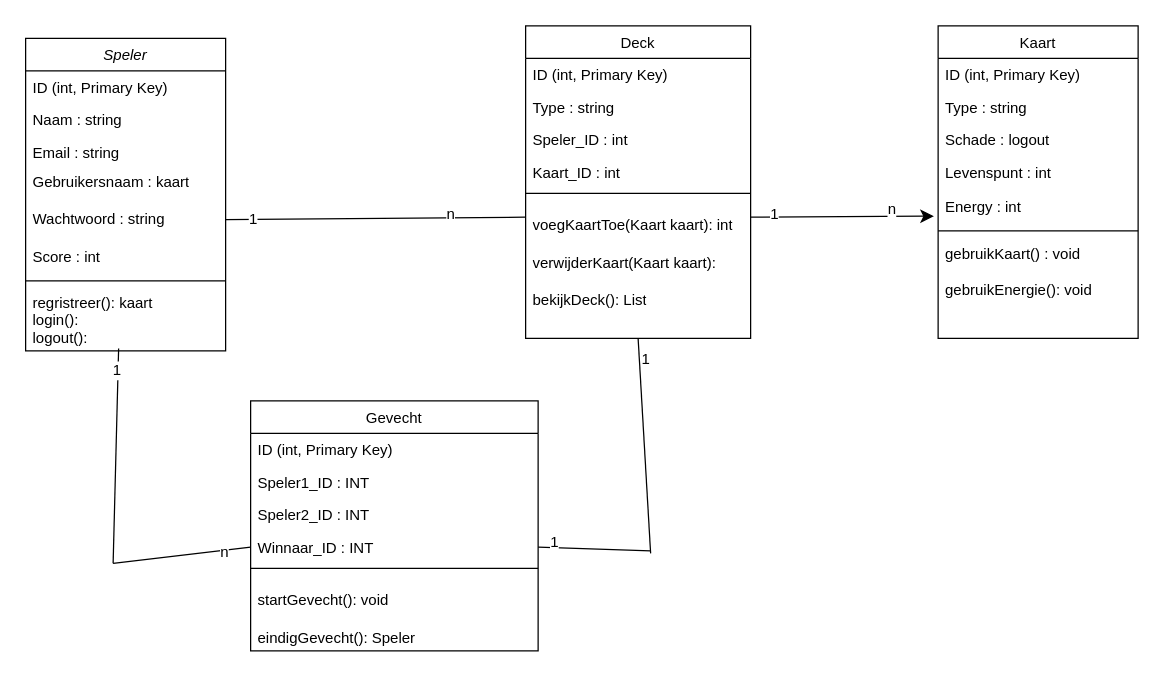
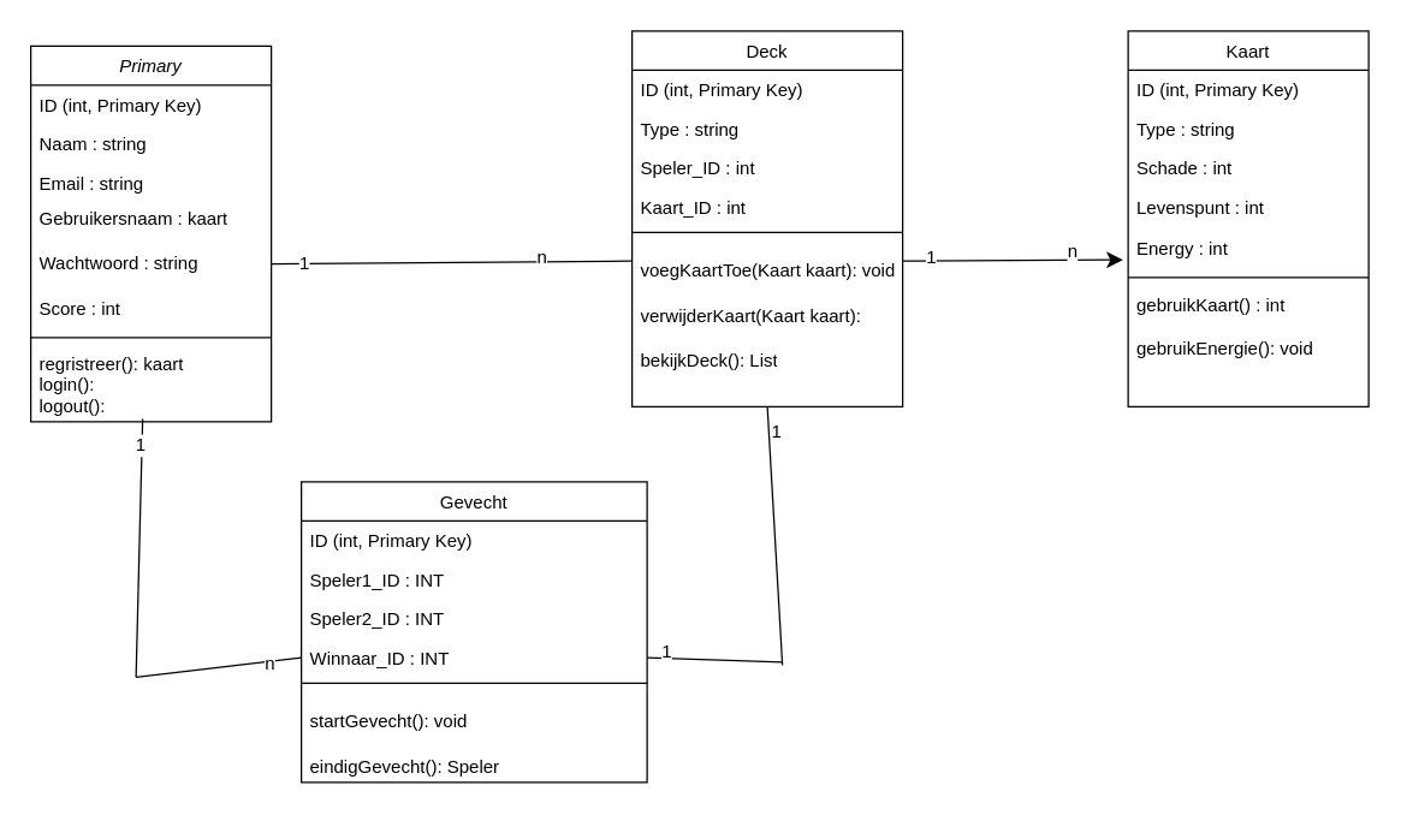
  <mxCell id="0" />
  <mxCell id="1" parent="0" />
  <mxCell id="2" value="Kaart" style="swimlane;fontStyle=0;align=center;verticalAlign=top;childLayout=stackLayout;horizontal=1;startSize=26;horizontalStack=0;resizeParent=1;resizeLast=0;collapsible=1;marginBottom=0;rounded=0;shadow=0;strokeWidth=1;" parent="1" vertex="1"><mxGeometry x="750" y="20" width="160" height="250" as="geometry"><mxRectangle x="550" y="140" width="160" height="26" as="alternateBounds" /></mxGeometry></mxCell>
  <mxCell id="3" value="ID (int, Primary Key)" style="text;align=left;verticalAlign=top;spacingLeft=4;spacingRight=4;overflow=hidden;rotatable=0;points=[[0,0.5],[1,0.5]];portConstraint=eastwest;" parent="2" vertex="1"><mxGeometry y="26" width="160" height="26" as="geometry" /></mxCell>
  <mxCell id="4" value="Type : string" style="text;align=left;verticalAlign=top;spacingLeft=4;spacingRight=4;overflow=hidden;rotatable=0;points=[[0,0.5],[1,0.5]];portConstraint=eastwest;rounded=0;shadow=0;html=0;" parent="2" vertex="1"><mxGeometry y="52" width="160" height="26" as="geometry" /></mxCell>
- <mxCell id="5" value="Schade : logout" style="text;align=left;verticalAlign=top;spacingLeft=4;spacingRight=4;overflow=hidden;rotatable=0;points=[[0,0.5],[1,0.5]];portConstraint=eastwest;rounded=0;shadow=0;html=0;" parent="2" vertex="1"><mxGeometry y="78" width="160" height="26" as="geometry" /></mxCell>
+ <mxCell id="5" value="Schade : int" style="text;align=left;verticalAlign=top;spacingLeft=4;spacingRight=4;overflow=hidden;rotatable=0;points=[[0,0.5],[1,0.5]];portConstraint=eastwest;rounded=0;shadow=0;html=0;" parent="2" vertex="1"><mxGeometry y="78" width="160" height="26" as="geometry" /></mxCell>
  <mxCell id="6" value="Levenspunt : int" style="text;align=left;verticalAlign=top;spacingLeft=4;spacingRight=4;overflow=hidden;rotatable=0;points=[[0,0.5],[1,0.5]];portConstraint=eastwest;rounded=0;shadow=0;html=0;" parent="2" vertex="1"><mxGeometry y="104" width="160" height="26" as="geometry" /></mxCell>
  <mxCell id="7" value="Energy : int" style="text;strokeColor=none;fillColor=none;align=left;verticalAlign=middle;spacingLeft=4;spacingRight=4;overflow=hidden;points=[[0,0.5],[1,0.5]];portConstraint=eastwest;rotatable=0;whiteSpace=wrap;html=1;" parent="2" vertex="1"><mxGeometry y="130" width="160" height="30" as="geometry" /></mxCell>
  <mxCell id="8" value="" style="line;html=1;strokeWidth=1;align=left;verticalAlign=middle;spacingTop=-1;spacingLeft=3;spacingRight=3;rotatable=0;labelPosition=right;points=[];portConstraint=eastwest;" parent="2" vertex="1"><mxGeometry y="160" width="160" height="8" as="geometry" /></mxCell>
- <mxCell id="9" value="gebruikKaart() : void" style="text;strokeColor=none;fillColor=none;align=left;verticalAlign=middle;spacingLeft=4;spacingRight=4;overflow=hidden;points=[[0,0.5],[1,0.5]];portConstraint=eastwest;rotatable=0;whiteSpace=wrap;html=1;" parent="2" vertex="1"><mxGeometry y="168" width="160" height="30" as="geometry" /></mxCell>
+ <mxCell id="9" value="gebruikKaart() : int" style="text;strokeColor=none;fillColor=none;align=left;verticalAlign=middle;spacingLeft=4;spacingRight=4;overflow=hidden;points=[[0,0.5],[1,0.5]];portConstraint=eastwest;rotatable=0;whiteSpace=wrap;html=1;" parent="2" vertex="1"><mxGeometry y="168" width="160" height="30" as="geometry" /></mxCell>
  <mxCell id="10" value="gebruikEnergie(): void" style="text;align=left;verticalAlign=top;spacingLeft=4;spacingRight=4;overflow=hidden;rotatable=0;points=[[0,0.5],[1,0.5]];portConstraint=eastwest;rounded=0;shadow=0;html=0;" parent="2" vertex="1"><mxGeometry y="198" width="160" height="22" as="geometry" /></mxCell>
  <mxCell id="11" value="Deck" style="swimlane;fontStyle=0;align=center;verticalAlign=top;childLayout=stackLayout;horizontal=1;startSize=26;horizontalStack=0;resizeParent=1;resizeLast=0;collapsible=1;marginBottom=0;rounded=0;shadow=0;strokeWidth=1;" parent="1" vertex="1"><mxGeometry x="420" y="20" width="180" height="250" as="geometry"><mxRectangle x="550" y="140" width="160" height="26" as="alternateBounds" /></mxGeometry></mxCell>
  <mxCell id="12" value="ID (int, Primary Key)" style="text;align=left;verticalAlign=top;spacingLeft=4;spacingRight=4;overflow=hidden;rotatable=0;points=[[0,0.5],[1,0.5]];portConstraint=eastwest;" parent="11" vertex="1"><mxGeometry y="26" width="180" height="26" as="geometry" /></mxCell>
  <mxCell id="13" value="Type : string" style="text;align=left;verticalAlign=top;spacingLeft=4;spacingRight=4;overflow=hidden;rotatable=0;points=[[0,0.5],[1,0.5]];portConstraint=eastwest;rounded=0;shadow=0;html=0;" parent="11" vertex="1"><mxGeometry y="52" width="180" height="26" as="geometry" /></mxCell>
  <mxCell id="14" value="Speler_ID : int" style="text;align=left;verticalAlign=top;spacingLeft=4;spacingRight=4;overflow=hidden;rotatable=0;points=[[0,0.5],[1,0.5]];portConstraint=eastwest;rounded=0;shadow=0;html=0;" parent="11" vertex="1"><mxGeometry y="78" width="180" height="26" as="geometry" /></mxCell>
  <mxCell id="15" value="Kaart_ID : int" style="text;align=left;verticalAlign=top;spacingLeft=4;spacingRight=4;overflow=hidden;rotatable=0;points=[[0,0.5],[1,0.5]];portConstraint=eastwest;rounded=0;shadow=0;html=0;" parent="11" vertex="1"><mxGeometry y="104" width="180" height="26" as="geometry" /></mxCell>
  <mxCell id="16" value="" style="line;html=1;strokeWidth=1;align=left;verticalAlign=middle;spacingTop=-1;spacingLeft=3;spacingRight=3;rotatable=0;labelPosition=right;points=[];portConstraint=eastwest;" parent="11" vertex="1"><mxGeometry y="130" width="180" height="8" as="geometry" /></mxCell>
- <mxCell id="17" value="&lt;p data-pm-slice=&quot;1 1 [&amp;quot;list&amp;quot;,{&amp;quot;spread&amp;quot;:false,&amp;quot;start&amp;quot;:633,&amp;quot;end&amp;quot;:730},&amp;quot;regular_list_item&amp;quot;,{&amp;quot;start&amp;quot;:633,&amp;quot;end&amp;quot;:666}]&quot;&gt;voegKaartToe(Kaart kaart): int&lt;/p&gt;" style="text;strokeColor=none;fillColor=none;align=left;verticalAlign=middle;spacingLeft=4;spacingRight=4;overflow=hidden;points=[[0,0.5],[1,0.5]];portConstraint=eastwest;rotatable=0;whiteSpace=wrap;html=1;" parent="11" vertex="1"><mxGeometry y="138" width="180" height="30" as="geometry" /></mxCell>
+ <mxCell id="17" value="&lt;p data-pm-slice=&quot;1 1 [&amp;quot;list&amp;quot;,{&amp;quot;spread&amp;quot;:false,&amp;quot;start&amp;quot;:633,&amp;quot;end&amp;quot;:730},&amp;quot;regular_list_item&amp;quot;,{&amp;quot;start&amp;quot;:633,&amp;quot;end&amp;quot;:666}]&quot;&gt;voegKaartToe(Kaart kaart): void&lt;/p&gt;" style="text;strokeColor=none;fillColor=none;align=left;verticalAlign=middle;spacingLeft=4;spacingRight=4;overflow=hidden;points=[[0,0.5],[1,0.5]];portConstraint=eastwest;rotatable=0;whiteSpace=wrap;html=1;" parent="11" vertex="1"><mxGeometry y="138" width="180" height="30" as="geometry" /></mxCell>
  <mxCell id="18" value="&lt;p data-pm-slice=&quot;1 1 [&amp;quot;list&amp;quot;,{&amp;quot;spread&amp;quot;:false,&amp;quot;start&amp;quot;:633,&amp;quot;end&amp;quot;:730},&amp;quot;regular_list_item&amp;quot;,{&amp;quot;start&amp;quot;:667,&amp;quot;end&amp;quot;:702}]&quot;&gt;verwijderKaart(Kaart kaart): void&lt;/p&gt;" style="text;strokeColor=none;fillColor=none;align=left;verticalAlign=middle;spacingLeft=4;spacingRight=4;overflow=hidden;points=[[0,0.5],[1,0.5]];portConstraint=eastwest;rotatable=0;whiteSpace=wrap;html=1;" parent="11" vertex="1"><mxGeometry y="168" width="180" height="30" as="geometry" /></mxCell>
  <mxCell id="19" value="&lt;p data-pm-slice=&quot;1 1 [&amp;quot;list&amp;quot;,{&amp;quot;spread&amp;quot;:false,&amp;quot;start&amp;quot;:633,&amp;quot;end&amp;quot;:730},&amp;quot;regular_list_item&amp;quot;,{&amp;quot;start&amp;quot;:703,&amp;quot;end&amp;quot;:730}]&quot;&gt;bekijkDeck(): List&lt;/p&gt;" style="text;strokeColor=none;fillColor=none;align=left;verticalAlign=middle;spacingLeft=4;spacingRight=4;overflow=hidden;points=[[0,0.5],[1,0.5]];portConstraint=eastwest;rotatable=0;whiteSpace=wrap;html=1;" parent="11" vertex="1"><mxGeometry y="198" width="180" height="30" as="geometry" /></mxCell>
  <mxCell id="20" value="Gevecht" style="swimlane;fontStyle=0;align=center;verticalAlign=top;childLayout=stackLayout;horizontal=1;startSize=26;horizontalStack=0;resizeParent=1;resizeLast=0;collapsible=1;marginBottom=0;rounded=0;shadow=0;strokeWidth=1;" parent="1" vertex="1"><mxGeometry x="200" y="320" width="230" height="200" as="geometry"><mxRectangle x="550" y="140" width="160" height="26" as="alternateBounds" /></mxGeometry></mxCell>
  <mxCell id="21" value="ID (int, Primary Key)" style="text;align=left;verticalAlign=top;spacingLeft=4;spacingRight=4;overflow=hidden;rotatable=0;points=[[0,0.5],[1,0.5]];portConstraint=eastwest;" parent="20" vertex="1"><mxGeometry y="26" width="230" height="26" as="geometry" /></mxCell>
  <mxCell id="22" value="Speler1_ID : INT" style="text;align=left;verticalAlign=top;spacingLeft=4;spacingRight=4;overflow=hidden;rotatable=0;points=[[0,0.5],[1,0.5]];portConstraint=eastwest;rounded=0;shadow=0;html=0;" parent="20" vertex="1"><mxGeometry y="52" width="230" height="26" as="geometry" /></mxCell>
  <mxCell id="23" value="Speler2_ID : INT" style="text;align=left;verticalAlign=top;spacingLeft=4;spacingRight=4;overflow=hidden;rotatable=0;points=[[0,0.5],[1,0.5]];portConstraint=eastwest;rounded=0;shadow=0;html=0;" parent="20" vertex="1"><mxGeometry y="78" width="230" height="26" as="geometry" /></mxCell>
  <mxCell id="24" value="Winnaar_ID : INT" style="text;align=left;verticalAlign=top;spacingLeft=4;spacingRight=4;overflow=hidden;rotatable=0;points=[[0,0.5],[1,0.5]];portConstraint=eastwest;rounded=0;shadow=0;html=0;" parent="20" vertex="1"><mxGeometry y="104" width="230" height="26" as="geometry" /></mxCell>
  <mxCell id="25" value="" style="line;html=1;strokeWidth=1;align=left;verticalAlign=middle;spacingTop=-1;spacingLeft=3;spacingRight=3;rotatable=0;labelPosition=right;points=[];portConstraint=eastwest;" parent="20" vertex="1"><mxGeometry y="130" width="230" height="8" as="geometry" /></mxCell>
  <mxCell id="26" value="&lt;p data-pm-slice=&quot;1 1 [&amp;quot;list&amp;quot;,{&amp;quot;spread&amp;quot;:false,&amp;quot;start&amp;quot;:961,&amp;quot;end&amp;quot;:1009},&amp;quot;regular_list_item&amp;quot;,{&amp;quot;start&amp;quot;:961,&amp;quot;end&amp;quot;:983}]&quot;&gt;startGevecht(): void&lt;/p&gt;" style="text;strokeColor=none;fillColor=none;align=left;verticalAlign=middle;spacingLeft=4;spacingRight=4;overflow=hidden;points=[[0,0.5],[1,0.5]];portConstraint=eastwest;rotatable=0;whiteSpace=wrap;html=1;" parent="20" vertex="1"><mxGeometry y="138" width="230" height="30" as="geometry" /></mxCell>
  <mxCell id="27" value="&lt;p data-pm-slice=&quot;1 1 [&amp;quot;list&amp;quot;,{&amp;quot;spread&amp;quot;:false,&amp;quot;start&amp;quot;:961,&amp;quot;end&amp;quot;:1009},&amp;quot;regular_list_item&amp;quot;,{&amp;quot;start&amp;quot;:984,&amp;quot;end&amp;quot;:1009}]&quot;&gt;eindigGevecht(): Speler&lt;/p&gt;" style="text;strokeColor=none;fillColor=none;align=left;verticalAlign=middle;spacingLeft=4;spacingRight=4;overflow=hidden;points=[[0,0.5],[1,0.5]];portConstraint=eastwest;rotatable=0;whiteSpace=wrap;html=1;" parent="20" vertex="1"><mxGeometry y="168" width="230" height="30" as="geometry" /></mxCell>
- <mxCell id="28" value="Speler" style="swimlane;fontStyle=2;align=center;verticalAlign=top;childLayout=stackLayout;horizontal=1;startSize=26;horizontalStack=0;resizeParent=1;resizeLast=0;collapsible=1;marginBottom=0;rounded=0;shadow=0;strokeWidth=1;" parent="1" vertex="1"><mxGeometry x="20" y="30" width="160" height="250" as="geometry"><mxRectangle x="230" y="140" width="160" height="26" as="alternateBounds" /></mxGeometry></mxCell>
+ <mxCell id="28" value="Primary" style="swimlane;fontStyle=2;align=center;verticalAlign=top;childLayout=stackLayout;horizontal=1;startSize=26;horizontalStack=0;resizeParent=1;resizeLast=0;collapsible=1;marginBottom=0;rounded=0;shadow=0;strokeWidth=1;" parent="1" vertex="1"><mxGeometry x="20" y="30" width="160" height="250" as="geometry"><mxRectangle x="230" y="140" width="160" height="26" as="alternateBounds" /></mxGeometry></mxCell>
  <mxCell id="29" value="ID (int, Primary Key)" style="text;align=left;verticalAlign=top;spacingLeft=4;spacingRight=4;overflow=hidden;rotatable=0;points=[[0,0.5],[1,0.5]];portConstraint=eastwest;" parent="28" vertex="1"><mxGeometry y="26" width="160" height="26" as="geometry" /></mxCell>
  <mxCell id="30" value="Naam : string " style="text;align=left;verticalAlign=top;spacingLeft=4;spacingRight=4;overflow=hidden;rotatable=0;points=[[0,0.5],[1,0.5]];portConstraint=eastwest;rounded=0;shadow=0;html=0;" parent="28" vertex="1"><mxGeometry y="52" width="160" height="26" as="geometry" /></mxCell>
  <mxCell id="31" value="Email : string" style="text;align=left;verticalAlign=top;spacingLeft=4;spacingRight=4;overflow=hidden;rotatable=0;points=[[0,0.5],[1,0.5]];portConstraint=eastwest;rounded=0;shadow=0;html=0;" parent="28" vertex="1"><mxGeometry y="78" width="160" height="22" as="geometry" /></mxCell>
  <mxCell id="32" value="Gebruikersnaam : kaart" style="text;strokeColor=none;fillColor=none;align=left;verticalAlign=middle;spacingLeft=4;spacingRight=4;overflow=hidden;points=[[0,0.5],[1,0.5]];portConstraint=eastwest;rotatable=0;whiteSpace=wrap;html=1;" parent="28" vertex="1"><mxGeometry y="100" width="160" height="30" as="geometry" /></mxCell>
  <mxCell id="33" value="Wachtwoord : string" style="text;strokeColor=none;fillColor=none;align=left;verticalAlign=middle;spacingLeft=4;spacingRight=4;overflow=hidden;points=[[0,0.5],[1,0.5]];portConstraint=eastwest;rotatable=0;whiteSpace=wrap;html=1;" parent="28" vertex="1"><mxGeometry y="130" width="160" height="30" as="geometry" /></mxCell>
  <mxCell id="34" value="Score : int" style="text;strokeColor=none;fillColor=none;align=left;verticalAlign=middle;spacingLeft=4;spacingRight=4;overflow=hidden;points=[[0,0.5],[1,0.5]];portConstraint=eastwest;rotatable=0;whiteSpace=wrap;html=1;" parent="28" vertex="1"><mxGeometry y="160" width="160" height="30" as="geometry" /></mxCell>
  <mxCell id="35" value="" style="line;html=1;strokeWidth=1;align=left;verticalAlign=middle;spacingTop=-1;spacingLeft=3;spacingRight=3;rotatable=0;labelPosition=right;points=[];portConstraint=eastwest;" parent="28" vertex="1"><mxGeometry y="190" width="160" height="8" as="geometry" /></mxCell>
  <mxCell id="36" value="regristreer(): kaart&#10;login():&#10;logout():" style="text;align=left;verticalAlign=top;spacingLeft=4;spacingRight=4;overflow=hidden;rotatable=0;points=[[0,0.5],[1,0.5]];portConstraint=eastwest;rounded=0;shadow=0;html=0;" parent="28" vertex="1"><mxGeometry y="198" width="160" height="52" as="geometry" /></mxCell>
  <mxCell id="37" value="" style="endArrow=none;html=1;rounded=0;fontSize=12;startSize=8;endSize=8;curved=1;exitX=1;exitY=0.5;exitDx=0;exitDy=0;entryX=0;entryY=0.5;entryDx=0;entryDy=0;" parent="1" source="33" target="17" edge="1"><mxGeometry width="50" height="50" relative="1" as="geometry"><mxPoint x="230" y="160" as="sourcePoint" /><mxPoint x="280" y="110" as="targetPoint" /></mxGeometry></mxCell>
  <mxCell id="38" value="1" style="edgeLabel;html=1;align=center;verticalAlign=middle;resizable=0;points=[];fontSize=12;" parent="37" vertex="1" connectable="0"><mxGeometry x="-0.814" relative="1" as="geometry"><mxPoint as="offset" /></mxGeometry></mxCell>
  <mxCell id="39" value="n" style="edgeLabel;html=1;align=center;verticalAlign=middle;resizable=0;points=[];fontSize=12;" parent="37" vertex="1" connectable="0"><mxGeometry x="0.501" y="3" relative="1" as="geometry"><mxPoint as="offset" /></mxGeometry></mxCell>
  <mxCell id="40" value="" style="endArrow=classic;html=1;rounded=0;fontSize=12;startSize=8;endSize=8;curved=1;exitX=1;exitY=0.5;exitDx=0;exitDy=0;entryX=-0.021;entryY=0.74;entryDx=0;entryDy=0;entryPerimeter=0;" parent="1" source="17" target="7" edge="1"><mxGeometry width="50" height="50" relative="1" as="geometry"><mxPoint x="590" y="166" as="sourcePoint" /><mxPoint x="800" y="164" as="targetPoint" /></mxGeometry></mxCell>
  <mxCell id="41" value="1" style="edgeLabel;html=1;align=center;verticalAlign=middle;resizable=0;points=[];fontSize=12;" parent="40" vertex="1" connectable="0"><mxGeometry x="-0.741" y="2" relative="1" as="geometry"><mxPoint as="offset" /></mxGeometry></mxCell>
  <mxCell id="42" value="n&lt;div&gt;&lt;br&gt;&lt;/div&gt;" style="edgeLabel;html=1;align=center;verticalAlign=middle;resizable=0;points=[];fontSize=12;" parent="40" vertex="1" connectable="0"><mxGeometry x="0.532" y="-1" relative="1" as="geometry"><mxPoint as="offset" /></mxGeometry></mxCell>
  <mxCell id="43" value="" style="endArrow=none;html=1;rounded=0;fontSize=12;startSize=8;endSize=8;curved=1;entryX=0.465;entryY=0.963;entryDx=0;entryDy=0;entryPerimeter=0;" parent="1" target="36" edge="1"><mxGeometry width="50" height="50" relative="1" as="geometry"><mxPoint x="90" y="450" as="sourcePoint" /><mxPoint x="106" y="290" as="targetPoint" /></mxGeometry></mxCell>
  <mxCell id="44" value="1" style="edgeLabel;html=1;align=center;verticalAlign=middle;resizable=0;points=[];fontSize=12;" parent="43" vertex="1" connectable="0"><mxGeometry x="0.802" y="1" relative="1" as="geometry"><mxPoint as="offset" /></mxGeometry></mxCell>
  <mxCell id="45" value="" style="endArrow=none;html=1;rounded=0;fontSize=12;startSize=8;endSize=8;curved=1;entryX=1;entryY=0.5;entryDx=0;entryDy=0;" parent="1" target="24" edge="1"><mxGeometry width="50" height="50" relative="1" as="geometry"><mxPoint x="520" y="440" as="sourcePoint" /><mxPoint x="430" y="440" as="targetPoint" /></mxGeometry></mxCell>
  <mxCell id="46" value="1" style="edgeLabel;html=1;align=center;verticalAlign=middle;resizable=0;points=[];fontSize=12;" parent="45" vertex="1" connectable="0"><mxGeometry x="0.729" y="-5" relative="1" as="geometry"><mxPoint as="offset" /></mxGeometry></mxCell>
  <mxCell id="47" value="" style="endArrow=none;html=1;rounded=0;fontSize=12;startSize=8;endSize=8;curved=1;entryX=0.5;entryY=1;entryDx=0;entryDy=0;" parent="1" target="11" edge="1"><mxGeometry width="50" height="50" relative="1" as="geometry"><mxPoint x="520" y="442" as="sourcePoint" /><mxPoint x="524" y="270" as="targetPoint" /></mxGeometry></mxCell>
  <mxCell id="48" value="1" style="edgeLabel;html=1;align=center;verticalAlign=middle;resizable=0;points=[];fontSize=12;" parent="47" vertex="1" connectable="0"><mxGeometry x="0.795" y="-5" relative="1" as="geometry"><mxPoint as="offset" /></mxGeometry></mxCell>
  <mxCell id="49" value="" style="endArrow=none;html=1;rounded=0;fontSize=12;startSize=8;endSize=8;curved=1;exitX=0;exitY=0.5;exitDx=0;exitDy=0;" parent="1" source="24" edge="1"><mxGeometry width="50" height="50" relative="1" as="geometry"><mxPoint x="180" y="450" as="sourcePoint" /><mxPoint x="90" y="450" as="targetPoint" /></mxGeometry></mxCell>
  <mxCell id="50" value="n" style="edgeLabel;html=1;align=center;verticalAlign=middle;resizable=0;points=[];fontSize=12;" parent="49" vertex="1" connectable="0"><mxGeometry x="-0.596" y="1" relative="1" as="geometry"><mxPoint as="offset" /></mxGeometry></mxCell>
